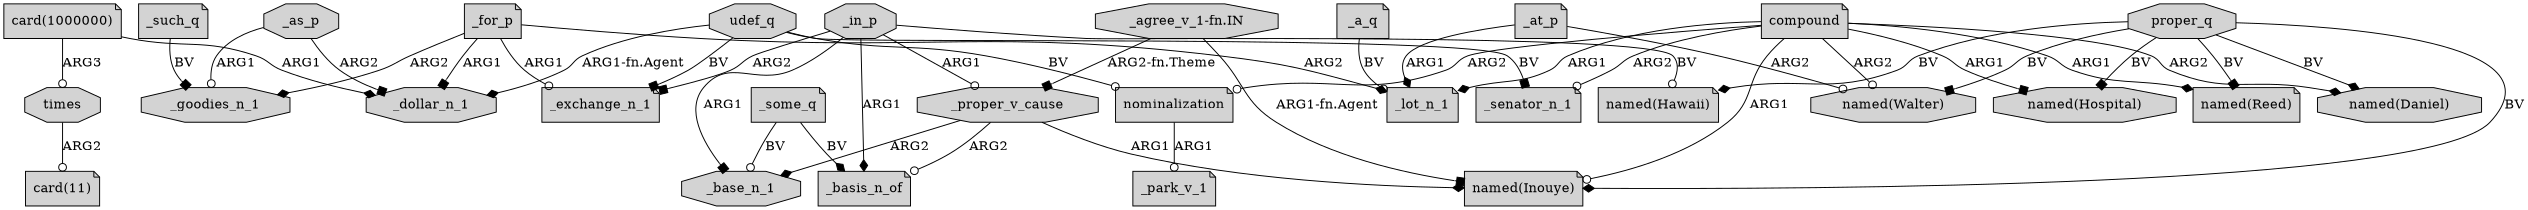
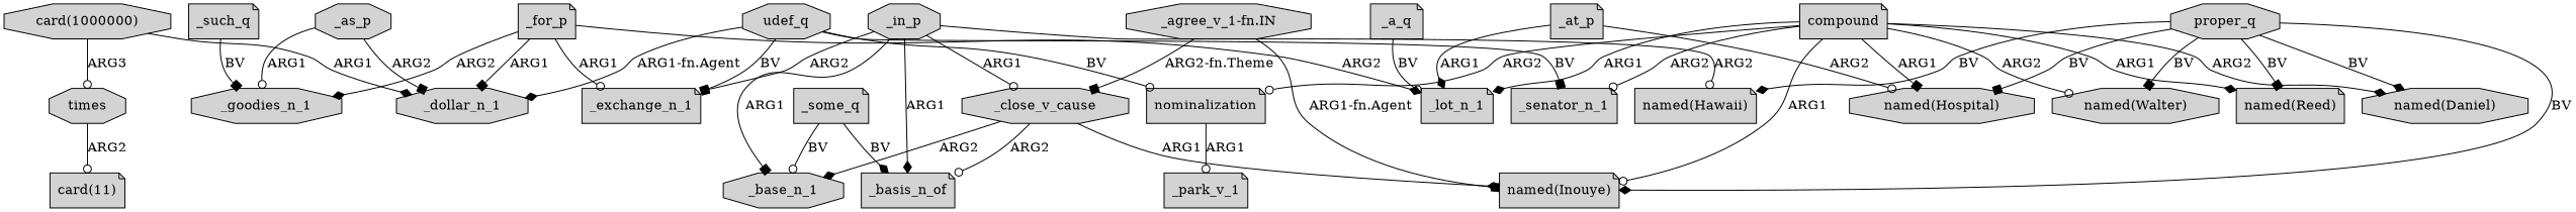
  digraph {
    node [shape=note style=filled]
    edge [arrowhead=odot]
-   "card(1000000)"
+   "card(1000000)" [shape=octagon]
    _dollar_n_1 [shape=octagon]
    times [shape=octagon]
    udef_q [shape=octagon]
    _senator_n_1
    nominalization
    _exchange_n_1
    _park_v_1
    _base_n_1 [shape=octagon]
    _some_q
    _basis_n_of
    _in_p [shape=octagon]
    "named(Hawaii)"
-   _close_v_cause [shape=octagon label=_proper_v_cause]
+   _close_v_cause [shape=octagon]
    "named(Inouye)"
    _for_p
    _goodies_n_1 [shape=octagon]
    _lot_n_1
    compound
    "named(Daniel)" [shape=octagon]
    "named(Reed)"
    "named(Walter)" [shape=octagon]
    "named(Hospital)" [shape=octagon]
    proper_q [shape=octagon]
    _such_q
    _as_p [shape=octagon]
    _at_p
    "card(11)"
    "_agree_v_1-fn.IN" [shape=octagon]
    _a_q
    "card(1000000)" -> _dollar_n_1 [arrowhead=diamond label=ARG1]
    "card(1000000)" -> times [label=ARG3]
    times -> "card(11)" [label=ARG2]
    udef_q -> _dollar_n_1 [arrowhead=diamond label="ARG1-fn.Agent"]
    udef_q -> _senator_n_1 [arrowhead=box label=BV]
    udef_q -> nominalization [label=BV]
    udef_q -> _exchange_n_1 [arrowhead=box label=BV]
    nominalization -> _park_v_1 [label=ARG1]
    _some_q -> _base_n_1 [label=BV]
    _some_q -> _basis_n_of [arrowhead=diamond label=BV]
    _in_p -> _exchange_n_1 [arrowhead=box label=ARG2]
    _in_p -> _base_n_1 [arrowhead=box label=ARG1]
    _in_p -> _basis_n_of [arrowhead=diamond label=ARG1]
-   _in_p -> "named(Hawaii)" [label=BV]
+   _in_p -> "named(Hawaii)" [label=ARG2]
    _in_p -> _close_v_cause [label=ARG1]
    _close_v_cause -> _base_n_1 [arrowhead=diamond label=ARG2]
    _close_v_cause -> _basis_n_of [label=ARG2]
    _close_v_cause -> "named(Inouye)" [arrowhead=diamond label=ARG1]
    _for_p -> _dollar_n_1 [arrowhead=box label=ARG1]
    _for_p -> _exchange_n_1 [label=ARG1]
    _for_p -> _goodies_n_1 [arrowhead=diamond label=ARG2]
    _for_p -> _lot_n_1 [arrowhead=diamond label=ARG2]
    compound -> _senator_n_1 [label=ARG2]
    compound -> nominalization [label=ARG2]
    compound -> "named(Inouye)" [label=ARG1]
    compound -> _lot_n_1 [arrowhead=diamond label=ARG1]
    compound -> "named(Daniel)" [arrowhead=diamond label=ARG2]
    compound -> "named(Reed)" [arrowhead=diamond label=ARG1]
    compound -> "named(Walter)" [label=ARG2]
    compound -> "named(Hospital)" [arrowhead=box label=ARG1]
    proper_q -> "named(Hawaii)" [arrowhead=diamond label=BV]
    proper_q -> "named(Inouye)" [arrowhead=diamond label=BV]
    proper_q -> "named(Daniel)" [arrowhead=diamond label=BV]
    proper_q -> "named(Reed)" [arrowhead=box label=BV]
    proper_q -> "named(Walter)" [arrowhead=box label=BV]
    proper_q -> "named(Hospital)" [arrowhead=box label=BV]
    _such_q -> _goodies_n_1 [arrowhead=box label=BV]
    _as_p -> _dollar_n_1 [arrowhead=box label=ARG2]
    _as_p -> _goodies_n_1 [label=ARG1]
    _at_p -> _lot_n_1 [arrowhead=diamond label=ARG1]
-   _at_p -> "named(Walter)" [label=ARG2]
+   _at_p -> "named(Hospital)" [label=ARG2]
    "_agree_v_1-fn.IN" -> _close_v_cause [arrowhead=box label="ARG2-fn.Theme"]
    "_agree_v_1-fn.IN" -> "named(Inouye)" [arrowhead=box label="ARG1-fn.Agent"]
    _a_q -> _lot_n_1 [label=BV]
  }
